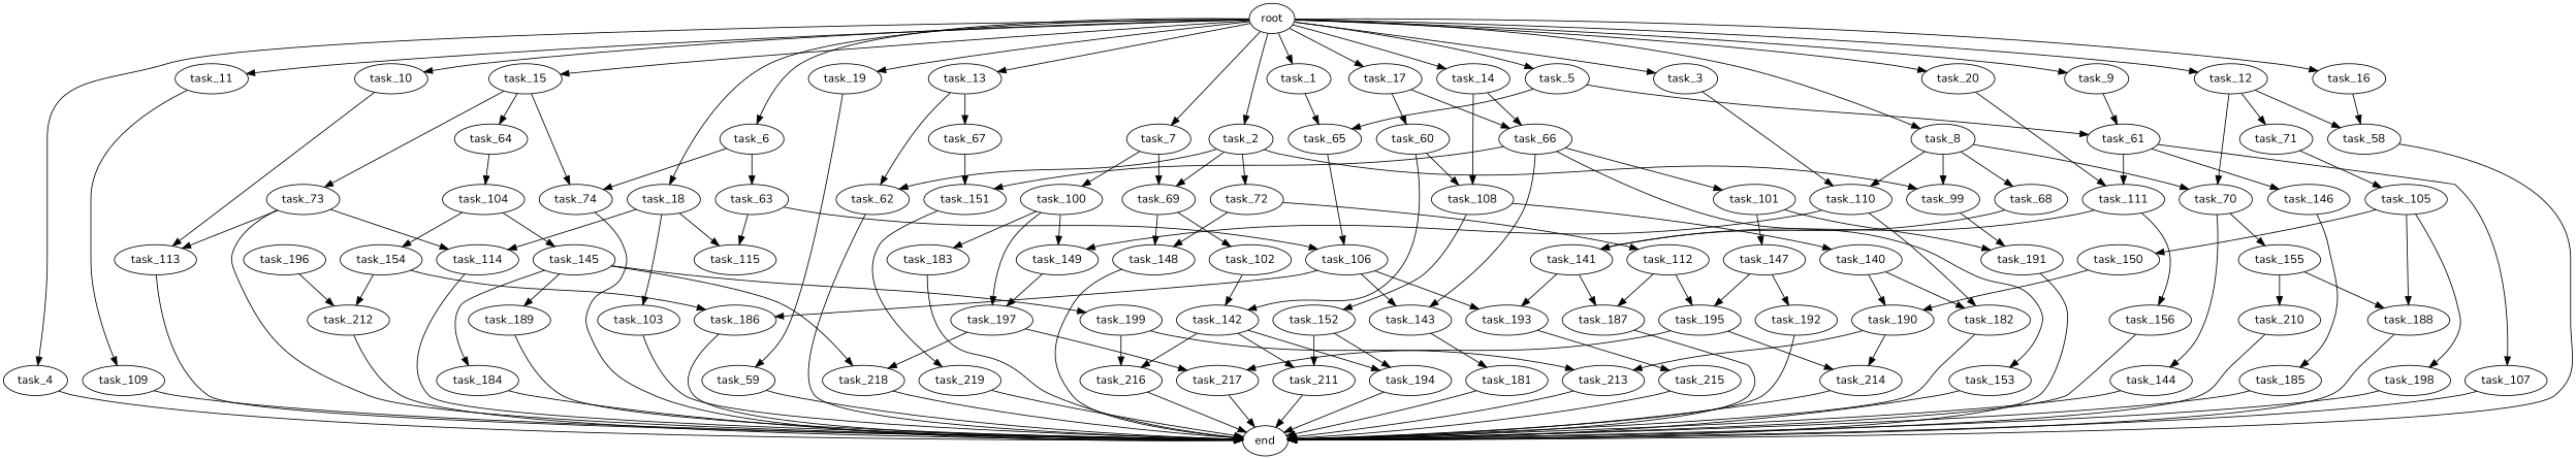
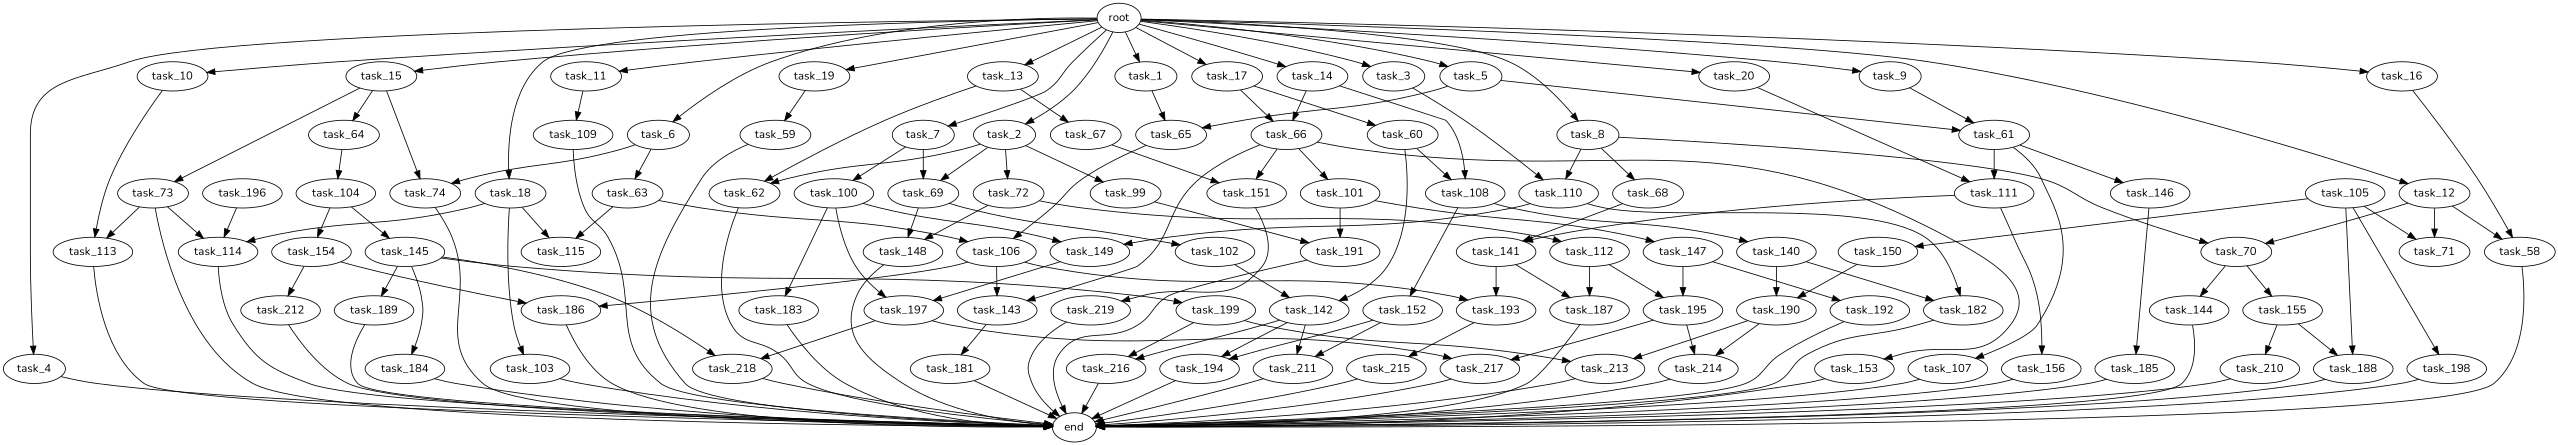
  digraph {
    fontname=Nunito
    node [fontname=Nunito]
    edge [fontname=Nunito]
    root
    task_1
    task_2
    task_3
    task_4
    task_5
    task_6
    task_7
    task_8
    task_9
    task_10
    task_11
    task_12
    task_13
    task_14
    task_15
    task_16
    task_17
    task_18
    task_19
    task_20
    task_65
    task_62
    task_69
    task_72
    task_99
    task_110
    end
    task_61
    task_63
    task_74
    task_100
    task_68
    task_70
    task_113
    task_109
    task_58
    task_71
    task_67
    task_66
    task_108
    task_64
    task_73
    task_60
    task_103
    task_114
    task_115
    task_59
    task_111
    task_106
    task_102
    task_148
    task_112
    task_191
    task_149
    task_182
    task_107
    task_146
    task_183
    task_197
    task_141
    task_144
    task_155
    task_105
    task_151
    task_101
    task_143
    task_153
    task_140
    task_152
    task_104
    task_142
    task_156
    task_194
    task_211
    task_216
    task_185
    task_186
    task_193
    task_145
    task_154
    task_147
    task_181
    task_219
    task_187
    task_188
    task_210
    task_150
    task_198
    task_195
    task_196
    task_212
    task_218
    task_217
    task_192
    task_184
    task_189
    task_199
    task_190
    task_215
    task_214
    task_213
    root -> task_1
    root -> task_2
    root -> task_3
    root -> task_4
    root -> task_5
    root -> task_6
    root -> task_7
    root -> task_8
    root -> task_9
    root -> task_10
    root -> task_11
    root -> task_12
    root -> task_13
    root -> task_14
    root -> task_15
    root -> task_16
    root -> task_17
    root -> task_18
    root -> task_19
    root -> task_20
    task_1 -> task_65
    task_2 -> task_62
    task_2 -> task_69
    task_2 -> task_72
    task_2 -> task_99
    task_3 -> task_110
    task_4 -> end
    task_5 -> task_65
    task_5 -> task_61
    task_6 -> task_63
    task_6 -> task_74
    task_7 -> task_69
    task_7 -> task_100
-   task_8 -> task_99
    task_8 -> task_110
    task_8 -> task_68
    task_8 -> task_70
    task_9 -> task_61
    task_10 -> task_113
    task_11 -> task_109
    task_12 -> task_70
    task_12 -> task_58
    task_12 -> task_71
    task_13 -> task_62
    task_13 -> task_67
    task_14 -> task_66
    task_14 -> task_108
    task_15 -> task_74
    task_15 -> task_64
    task_15 -> task_73
    task_16 -> task_58
    task_17 -> task_66
    task_17 -> task_60
    task_18 -> task_103
    task_18 -> task_114
    task_18 -> task_115
    task_19 -> task_59
    task_20 -> task_111
    task_65 -> task_106
    task_62 -> end
    task_69 -> task_102
    task_69 -> task_148
    task_72 -> task_148
    task_72 -> task_112
    task_99 -> task_191
    task_110 -> task_149
    task_110 -> task_182
    task_61 -> task_111
    task_61 -> task_107
    task_61 -> task_146
    task_63 -> task_115
    task_63 -> task_106
    task_74 -> end
    task_100 -> task_149
    task_100 -> task_183
    task_100 -> task_197
    task_68 -> task_141
    task_70 -> task_144
    task_70 -> task_155
    task_113 -> end
    task_109 -> end
    task_58 -> end
-   task_71 -> task_105
+   task_105 -> task_71
    task_67 -> task_151
    task_66 -> task_151
    task_66 -> task_101
    task_66 -> task_143
    task_66 -> task_153
    task_108 -> task_140
    task_108 -> task_152
    task_64 -> task_104
    task_73 -> end
    task_73 -> task_113
    task_73 -> task_114
    task_60 -> task_108
    task_60 -> task_142
    task_103 -> end
    task_114 -> end
    task_59 -> end
    task_111 -> task_141
    task_111 -> task_156
    task_106 -> task_143
    task_106 -> task_186
    task_106 -> task_193
    task_102 -> task_142
    task_148 -> end
    task_112 -> task_187
    task_112 -> task_195
    task_191 -> end
    task_149 -> task_197
    task_182 -> end
    task_107 -> end
    task_146 -> task_185
    task_183 -> end
    task_197 -> task_218
    task_197 -> task_217
    task_141 -> task_193
    task_141 -> task_187
    task_144 -> end
    task_155 -> task_188
    task_155 -> task_210
    task_105 -> task_188
    task_105 -> task_150
    task_105 -> task_198
    task_151 -> task_219
    task_101 -> task_191
    task_101 -> task_147
    task_143 -> task_181
    task_153 -> end
    task_140 -> task_182
    task_140 -> task_190
    task_152 -> task_194
    task_152 -> task_211
    task_104 -> task_145
    task_104 -> task_154
    task_142 -> task_194
    task_142 -> task_211
    task_142 -> task_216
    task_156 -> end
    task_194 -> end
    task_211 -> end
    task_216 -> end
    task_185 -> end
    task_186 -> end
    task_193 -> task_215
    task_145 -> task_218
    task_145 -> task_184
    task_145 -> task_189
    task_145 -> task_199
    task_154 -> task_186
    task_154 -> task_212
    task_147 -> task_195
    task_147 -> task_192
    task_181 -> end
    task_219 -> end
    task_187 -> end
    task_188 -> end
    task_210 -> end
    task_150 -> task_190
    task_198 -> end
    task_195 -> task_217
    task_195 -> task_214
-   task_196 -> task_212
+   task_196 -> task_114
    task_212 -> end
    task_218 -> end
    task_217 -> end
    task_192 -> end
    task_184 -> end
    task_189 -> end
    task_199 -> task_216
    task_199 -> task_213
    task_190 -> task_214
    task_190 -> task_213
    task_215 -> end
    task_214 -> end
    task_213 -> end
  }
